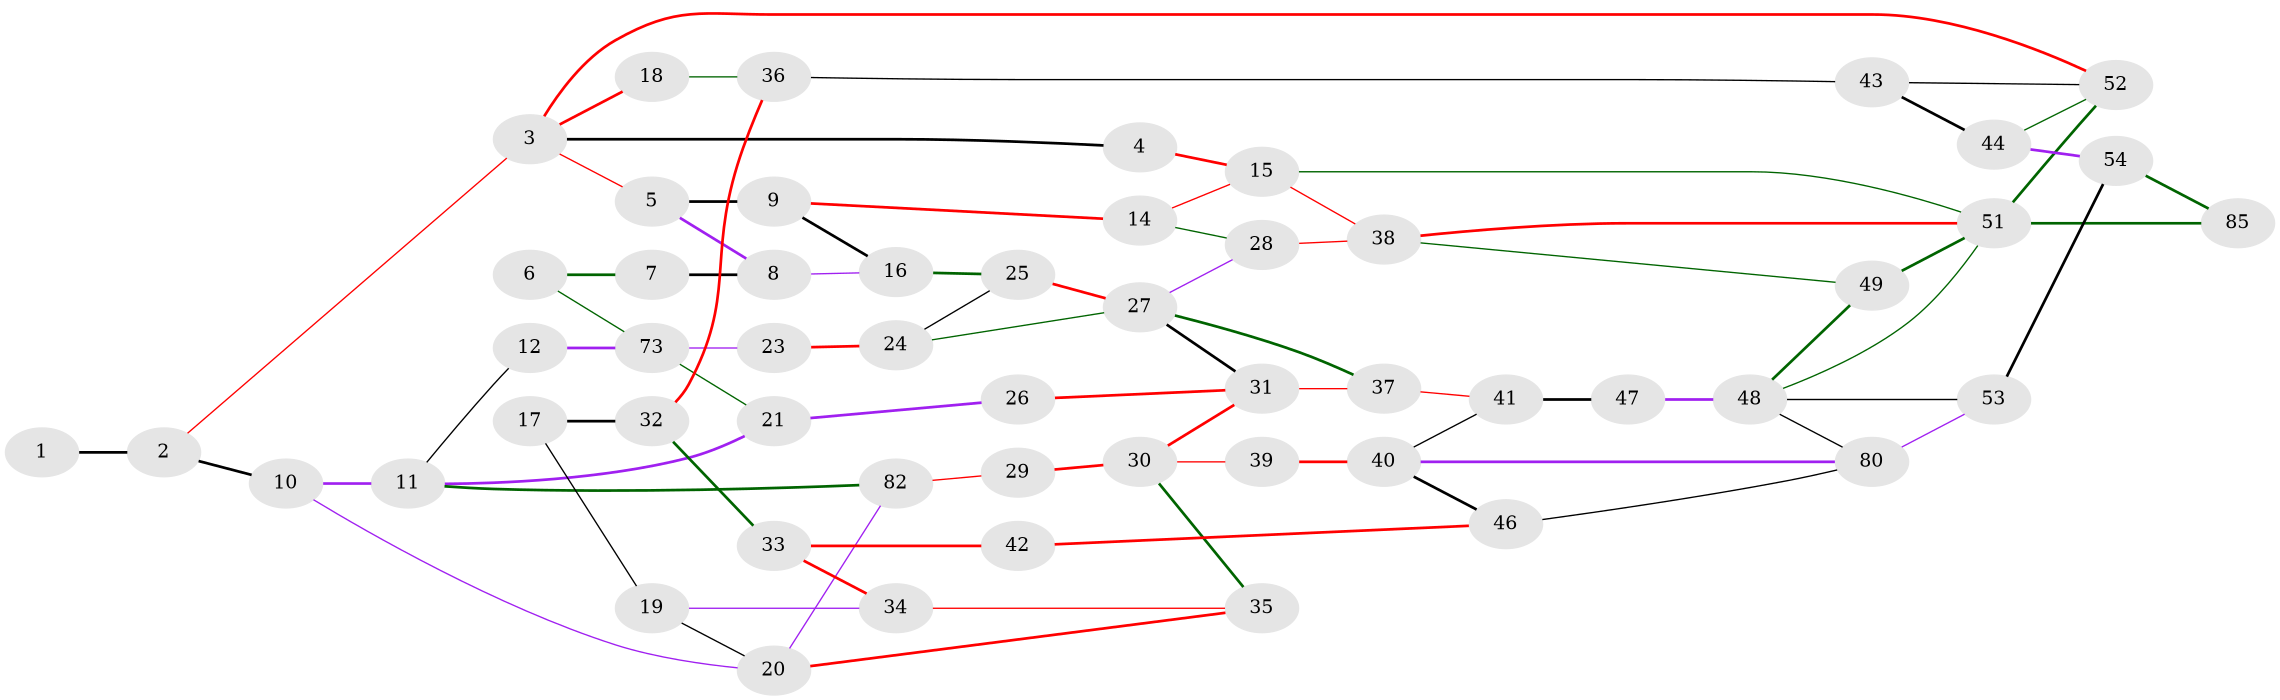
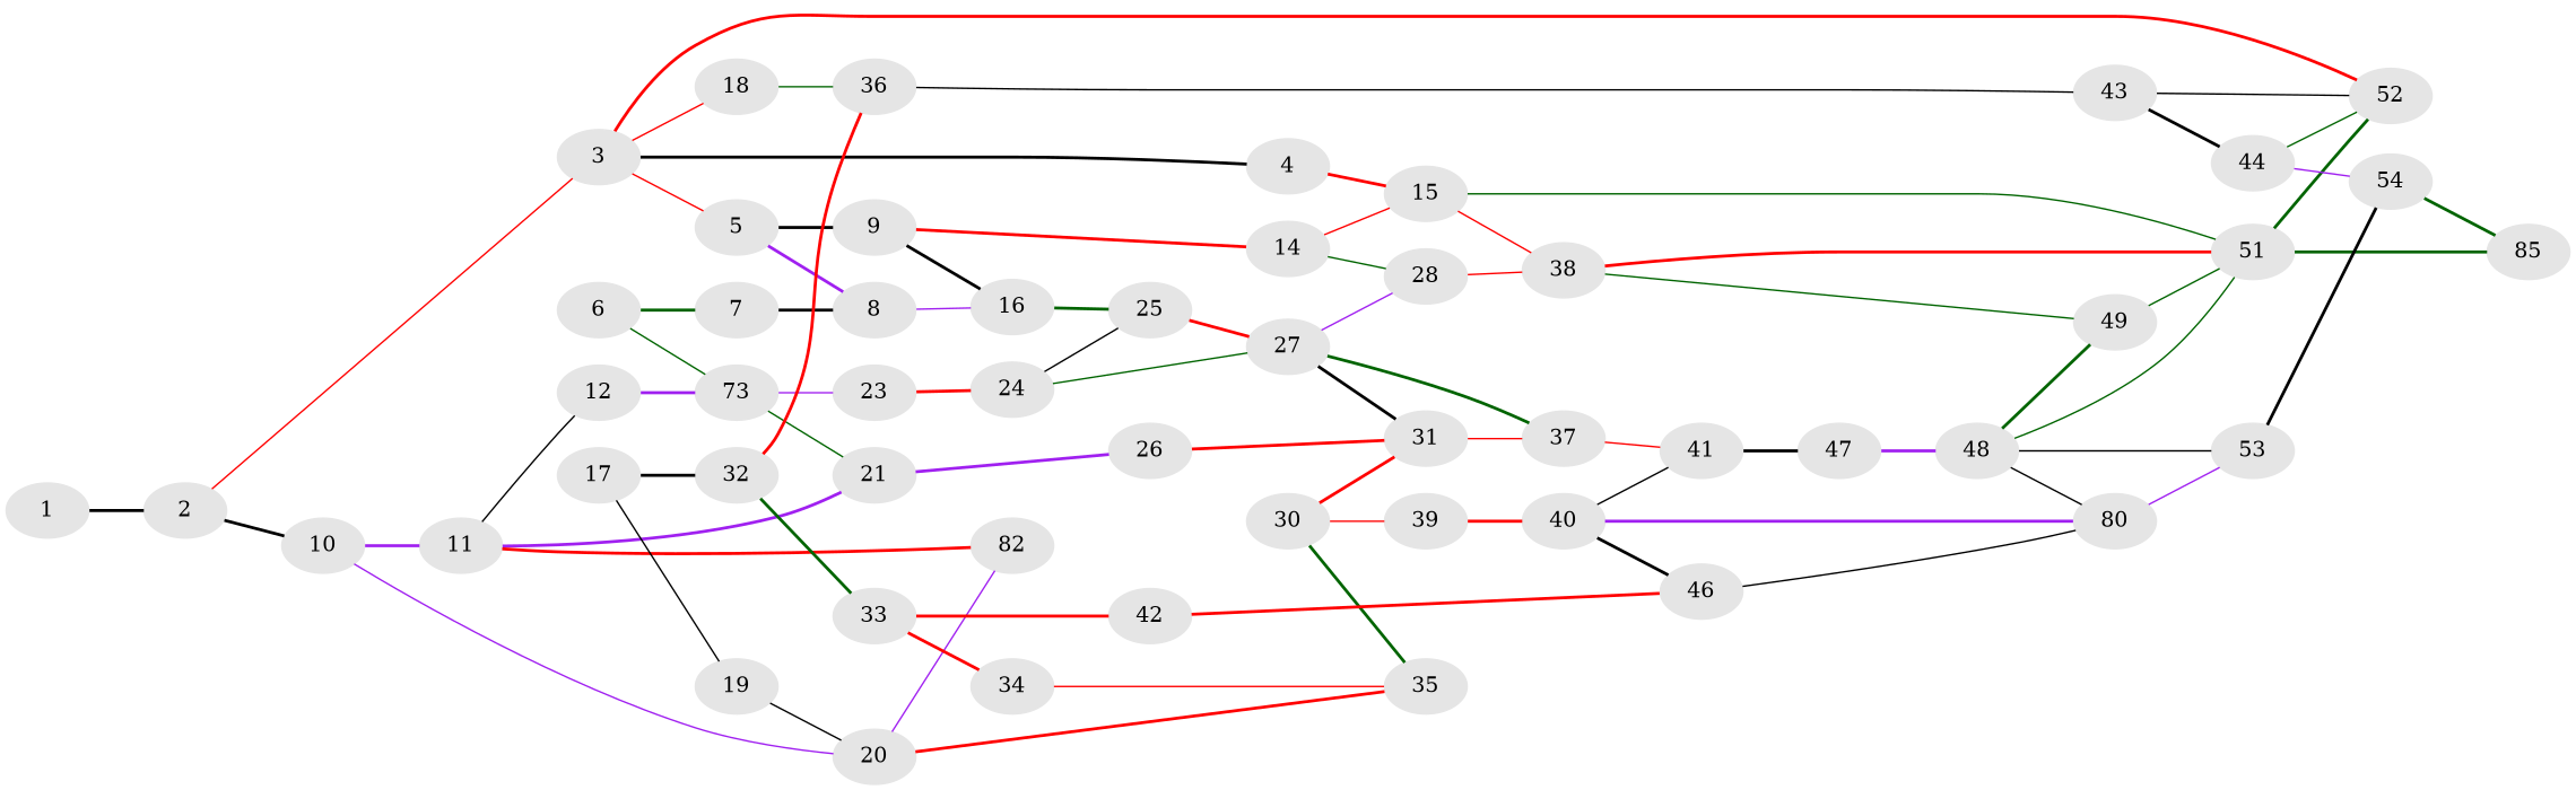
  graph {
    rankdir=LR
    node [color=gray90 style=filled]
    edge [color=red style=bold weight=1.0]
    1
    2
    3
    10
    6
    7
    n7 [label=73]
    4
    18
    52
    5
    11
    20
    15
    36
    8
    9
    38
    51
    16
    14
    21
    23
    25
    28
    12
    n27 [label=82]
    35
    26
-   29
    24
    49
    n33 [label=85]
    27
    17
    19
    32
    34
    33
    43
    31
    30
    37
    41
    39
    40
    42
    46
    44
    47
    n51 [label=80]
    53
    48
    54
    1 -- 2 [color=black]
    2 -- 3 [style=solid]
    2 -- 10 [color=black]
    3 -- 4 [color=black]
-   3 -- 18
+   3 -- 18 [style=solid]
    3 -- 52
    3 -- 5 [style=solid]
    10 -- 11 [color=purple weight=2.0]
    10 -- 20 [color=purple style=solid]
    6 -- 7 [color=darkgreen weight=2.0]
    6 -- n7 [color=darkgreen style=solid weight=2.0]
    7 -- 8 [color=black]
    n7 -- 21 [color=darkgreen style=solid]
    n7 -- 23 [color=purple style=solid]
    4 -- 15 [weight=2.0]
    18 -- 36 [color=darkgreen style=solid]
    5 -- 8 [color=purple]
    5 -- 9 [color=black weight=2.0]
    11 -- 21 [color=purple]
    11 -- 12 [color=black style=solid]
-   11 -- n27 [color=darkgreen]
+   11 -- n27
    20 -- n27 [color=purple style=solid]
    20 -- 35
    15 -- 38 [style=solid weight=2.0]
    15 -- 51 [color=darkgreen style=solid]
    36 -- 43 [color=black style=solid]
    8 -- 16 [color=purple style=solid]
    9 -- 16 [color=black]
    9 -- 14
    38 -- 51
    38 -- 49 [color=darkgreen style=solid]
    51 -- 52 [color=darkgreen]
    51 -- n33 [color=darkgreen weight=2.0]
    16 -- 25 [color=darkgreen]
    14 -- 15 [style=solid]
    14 -- 28 [color=darkgreen style=solid]
    21 -- 26 [color=purple]
    23 -- 24
    25 -- 27
    28 -- 38 [style=solid weight=2.0]
    12 -- n7 [color=purple weight=2.0]
-   n27 -- 29 [style=solid]
    26 -- 31
-   29 -- 30
    24 -- 25 [color=black style=solid]
    24 -- 27 [color=darkgreen style=solid]
-   49 -- 51 [color=darkgreen]
+   49 -- 51 [color=darkgreen style=solid]
    27 -- 28 [color=purple style=solid weight=2.0]
    27 -- 31 [color=black]
    27 -- 37 [color=darkgreen]
    17 -- 19 [color=black style=solid]
    17 -- 32 [color=black weight=2.0]
    19 -- 20 [color=black style=solid]
-   19 -- 34 [color=purple style=solid]
    32 -- 36
    32 -- 33 [color=darkgreen]
    34 -- 35 [style=solid]
    33 -- 34
    33 -- 42
    43 -- 52 [color=black style=solid]
    43 -- 44 [color=black]
    31 -- 37 [style=solid]
    30 -- 35 [color=darkgreen]
    30 -- 31 [weight=2.0]
    30 -- 39 [style=solid weight=2.0]
    37 -- 41 [style=solid]
    41 -- 47 [color=black]
    39 -- 40 [weight=2.0]
    40 -- 41 [color=black style=solid weight=2.0]
    40 -- 46 [color=black]
    40 -- n51 [color=purple]
    42 -- 46
    46 -- n51 [color=black style=solid]
    44 -- 52 [color=darkgreen style=solid]
-   44 -- 54 [color=purple]
+   44 -- 54 [color=purple style=solid]
    47 -- 48 [color=purple weight=2.0]
    n51 -- 53 [color=purple style=solid]
    53 -- 54 [color=black]
    48 -- 51 [color=darkgreen style=solid]
    48 -- 49 [color=darkgreen]
    48 -- n51 [color=black style=solid]
    48 -- 53 [color=black style=solid]
    54 -- n33 [color=darkgreen]
  }
